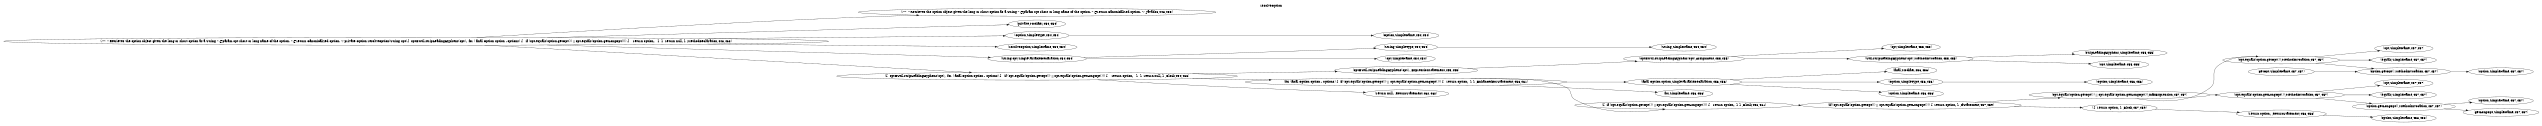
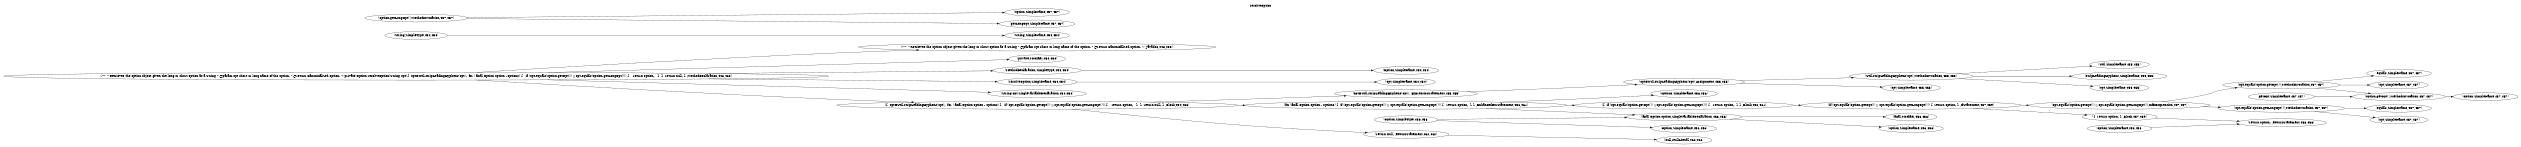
  digraph {
    concentrate=true
    label=resolveOption
    labelloc=t
    rankdir=LR
    node [endLineNumber=457 startLineNumber=457 type=42]
    n1 [endLineNumber=463 label="(/**  * Retrieves the option object given the long or short option as a String * @param opt short or long name of the option. * @return Canonicalized option. */ private Option resolveOption(String opt){  opt=Util.stripLeadingHyphens(opt);  for ( final Option option : options) {   if (opt.equals(option.getOpt()) || opt.equals(option.getLongOpt())) {    return option;   }  }  return null; } ,MethodDeclaration,448,463)" startLineNumber=448 type=31]
    n2 [endLineNumber=453 label="(/**  * Retrieves the option object given the long or short option as a String * @param opt short or long name of the option. * @return Canonicalized option. */ ,Javadoc,448,453)" startLineNumber=448 type=29]
    n3 [endLineNumber=454 label="(private,Modifier,454,454)" startLineNumber=454 type=83]
-   n4 [endLineNumber=454 label="(Option,SimpleType,454,454)" startLineNumber=454 type=43]
+   n4 [endLineNumber=454 label="(MethodDeclaration,SimpleType,454,454)" startLineNumber=454 type=43]
    n5 [endLineNumber=454 label="(resolveOption,SimpleName,454,454)" startLineNumber=454]
    n6 [endLineNumber=454 label="(String opt,SingleVariableDeclaration,454,454)" startLineNumber=454 type=44]
    n7 [endLineNumber=463 label="({  opt=Util.stripLeadingHyphens(opt);  for ( final Option option : options) {   if (opt.equals(option.getOpt()) || opt.equals(option.getLongOpt())) {    return option;   }  }  return null; } ,Block,454,463)" startLineNumber=454 type=8]
    n8 [endLineNumber=454 label="(Option,SimpleName,454,454)" startLineNumber=454]
    n9 [endLineNumber=454 label="(String,SimpleType,454,454)" startLineNumber=454 type=43]
    n10 [endLineNumber=454 label="(opt,SimpleName,454,454)" startLineNumber=454]
    n11 [endLineNumber=455 label="(opt=Util.stripLeadingHyphens(opt); ,ExpressionStatement,455,455)" startLineNumber=455 type=21]
    n12 [endLineNumber=461 label="(for (final Option option : options) {  if (opt.equals(option.getOpt()) || opt.equals(option.getLongOpt())) {   return option;  } } ,EnhancedForStatement,456,461)" startLineNumber=456 type=70]
    n13 [endLineNumber=462 label="(return null; ,ReturnStatement,462,462)" startLineNumber=462 type=41]
    n14 [endLineNumber=454 label="(String,SimpleName,454,454)" startLineNumber=454]
    n15 [endLineNumber=455 label="(opt=Util.stripLeadingHyphens(opt),Assignment,455,455)" startLineNumber=455 type=7]
    n16 [endLineNumber=456 label="(final Option option,SingleVariableDeclaration,456,456)" startLineNumber=456 type=44]
-   n17 [endLineNumber=456 label="(for,SimpleName,456,456)" startLineNumber=456]
+   n17 [endLineNumber=456 label="(options,SimpleName,456,456)" startLineNumber=456]
    n18 [endLineNumber=461 label="({  if (opt.equals(option.getOpt()) || opt.equals(option.getLongOpt())) {   return option;  } } ,Block,456,461)" startLineNumber=456 type=8]
+   n19 [endLineNumber=462 label="(null,NullLiteral,462,462)" startLineNumber=462 type=33]
    n20 [endLineNumber=455 label="(opt,SimpleName,455,455)" startLineNumber=455]
    n21 [endLineNumber=455 label="(Util.stripLeadingHyphens(opt),MethodInvocation,455,455)" startLineNumber=455 type=32]
+   n22 [endLineNumber=455 label="(Util,SimpleName,455,455)" startLineNumber=455]
    n23 [endLineNumber=455 label="(stripLeadingHyphens,SimpleName,455,455)" startLineNumber=455]
    n24 [endLineNumber=455 label="(opt,SimpleName,455,455)" startLineNumber=455]
    n25 [endLineNumber=456 label="(final,Modifier,456,456)" startLineNumber=456 type=83]
    n26 [endLineNumber=456 label="(Option,SimpleType,456,456)" startLineNumber=456 type=43]
    n27 [endLineNumber=456 label="(option,SimpleName,456,456)" startLineNumber=456]
    n28 [endLineNumber=459 label="(if (opt.equals(option.getOpt()) || opt.equals(option.getLongOpt())) {  return option; } ,IfStatement,457,459)" type=25]
    n29 [endLineNumber=456 label="(Option,SimpleName,456,456)" startLineNumber=456]
    n30 [label="(opt.equals(option.getOpt()) || opt.equals(option.getLongOpt()),InfixExpression,457,457)" type=27]
    n31 [endLineNumber=459 label="({  return option; } ,Block,457,459)" type=8]
    n32 [label="(opt.equals(option.getOpt()),MethodInvocation,457,457)" type=32]
    n33 [label="(opt.equals(option.getLongOpt()),MethodInvocation,457,457)" type=32]
    n34 [endLineNumber=458 label="(return option; ,ReturnStatement,458,458)" startLineNumber=458 type=41]
    n35 [label="(opt,SimpleName,457,457)"]
    n36 [label="(equals,SimpleName,457,457)"]
    n37 [label="(option.getOpt(),MethodInvocation,457,457)" type=32]
    n38 [label="(opt,SimpleName,457,457)"]
    n39 [label="(equals,SimpleName,457,457)"]
    n40 [label="(option.getLongOpt(),MethodInvocation,457,457)" type=32]
    n41 [label="(option,SimpleName,457,457)"]
    n42 [label="(getOpt,SimpleName,457,457)"]
    n43 [label="(option,SimpleName,457,457)"]
    n44 [label="(getLongOpt,SimpleName,457,457)"]
    n45 [endLineNumber=458 label="(option,SimpleName,458,458)" startLineNumber=458]
    n1 -> n2
    n1 -> n3
    n1 -> n4
    n1 -> n5
    n1 -> n6
    n1 -> n7
    n4 -> n8
-   n6 -> n9
-   n6 -> n10
+   n5 -> n10
    n7 -> n11
    n7 -> n12
    n7 -> n13
    n9 -> n14
    n11 -> n15
    n12 -> n16
    n12 -> n17
    n12 -> n18
+   n13 -> n19
    n15 -> n20
    n15 -> n21
    n16 -> n25
-   n16 -> n26
+   n26 -> n16
    n16 -> n27
    n18 -> n28
+   n21 -> n22
    n21 -> n23
    n21 -> n24
    n26 -> n29
    n28 -> n30
    n28 -> n31
    n30 -> n32
    n30 -> n33
    n31 -> n34
    n32 -> n35
    n32 -> n36
    n32 -> n37
    n33 -> n38
    n33 -> n39
-   n33 -> n40
-   n34 -> n45
+   n45 -> n34
    n37 -> n41
    n40 -> n43
    n40 -> n44
    n42 -> n37
  }
